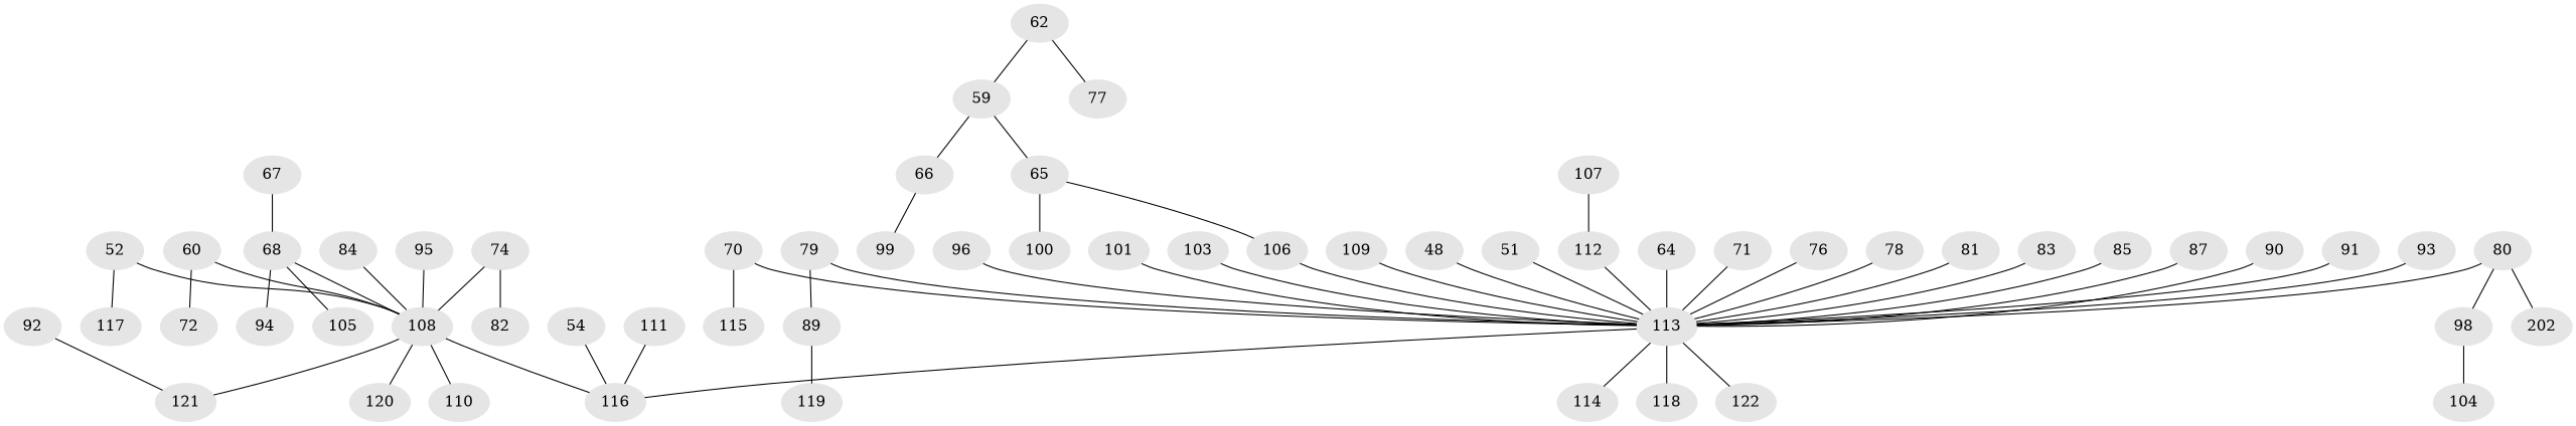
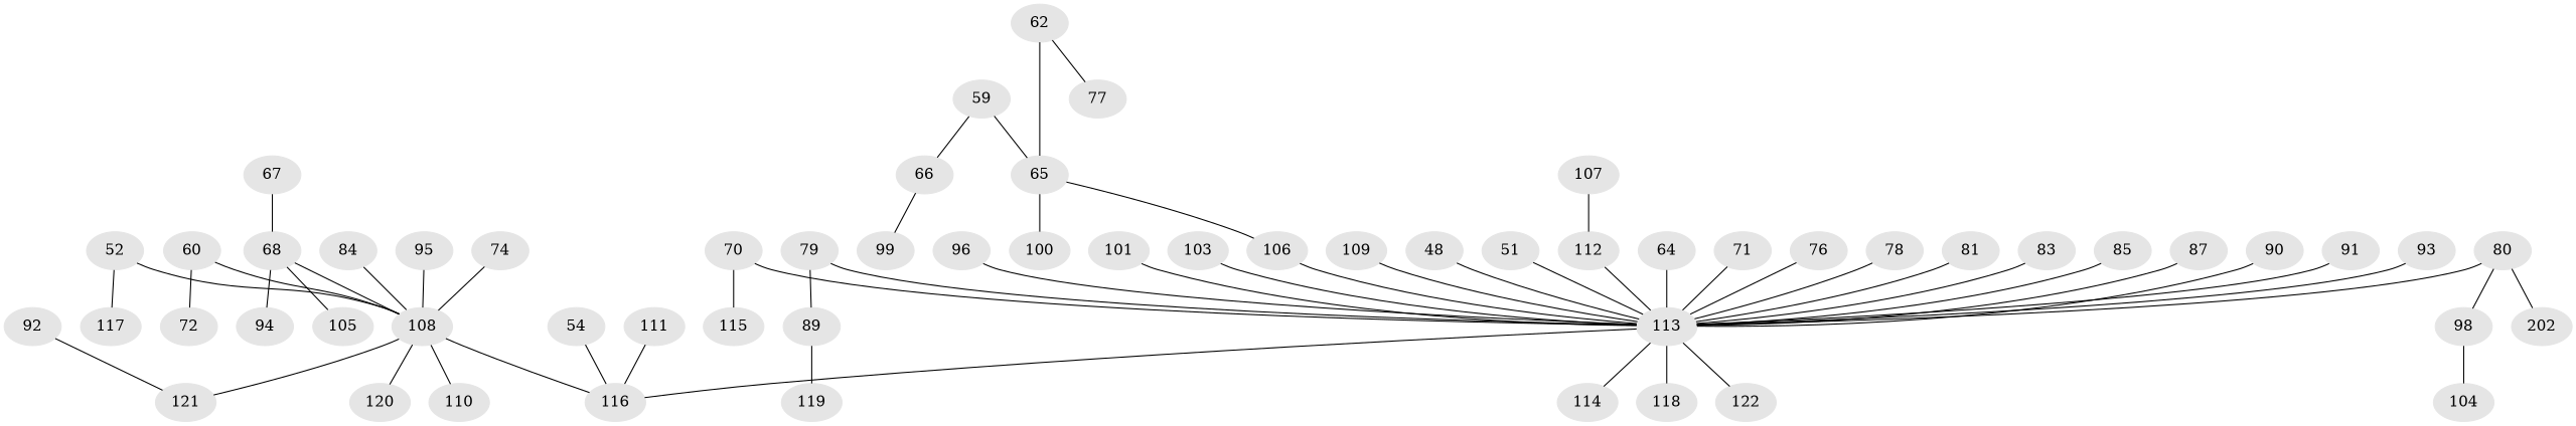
  graph {
    node [color=gray90 style=filled]
    113 [super="+29+56+97+19+23+22+27+73+31+63+34+35+46+49+69"]
    116 [super="+6"]
    114
    118
    122
    48
    51
    108 [super="+50+37+53"]
    121 [super="+38"]
    110
    120
    52
    117
    54
    65 [super="+57"]
    100
    106
    59
    66
    99
    60
    72
    62
    77
    64
    68 [super="+61"]
    94
    105
    67
    70 [super="+9+39+58"]
    115
    71
    74
-   82
    76
    78
    79
    89
    119
    80 [super="+28+42+47"]
    98
    n42 [label=202]
    104
    81
    83
    84
    85
    87
    90
    91
    92
    93
    95
    96
    101
    103
    112 [super="+75"]
    107
    109
    111
    113 -- 116
    113 -- 114
    113 -- 118
    113 -- 122
    48 -- 113
    51 -- 113
    108 -- 116
    108 -- 121
    108 -- 110
    108 -- 120
    52 -- 108
    52 -- 117
    54 -- 116
    65 -- 100
    65 -- 106
    106 -- 113
    59 -- 65
    59 -- 66
    66 -- 99
    60 -- 108
    60 -- 72
-   62 -- 59
+   62 -- 65
    62 -- 77
    64 -- 113
    68 -- 108
    68 -- 94
    68 -- 105
    67 -- 68
    70 -- 113
    70 -- 115
    71 -- 113
    74 -- 108
-   74 -- 82
    76 -- 113
    78 -- 113
    79 -- 113
    79 -- 89
    89 -- 119
    80 -- 113
    80 -- 98
    80 -- n42
    98 -- 104
    81 -- 113
    83 -- 113
    84 -- 108
    85 -- 113
    87 -- 113
    90 -- 113
    91 -- 113
    92 -- 121
    93 -- 113
    95 -- 108
    96 -- 113
    101 -- 113
    103 -- 113
    112 -- 113
    107 -- 112
    109 -- 113
    111 -- 116
  }
